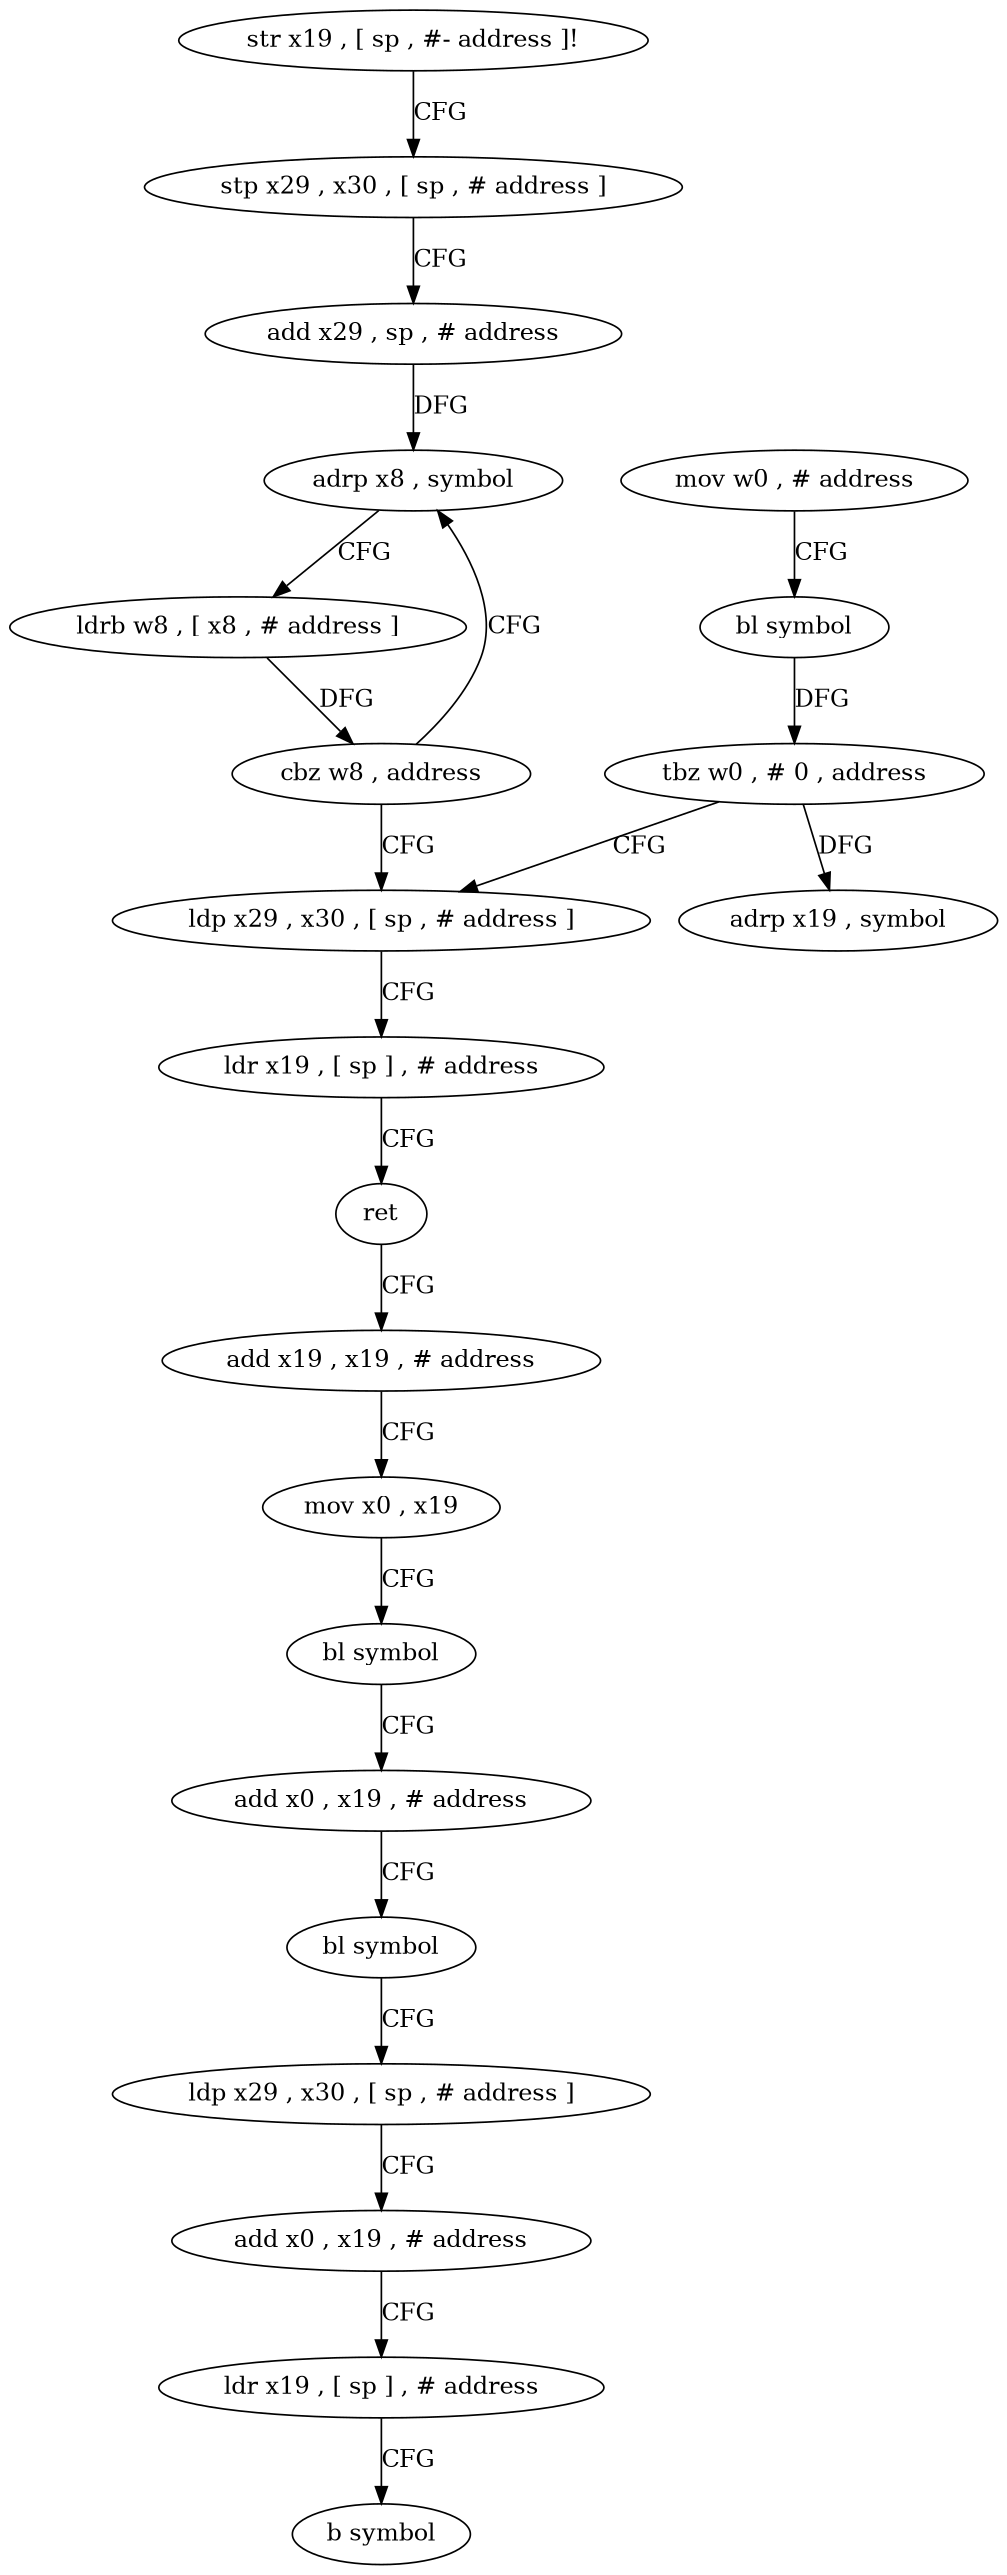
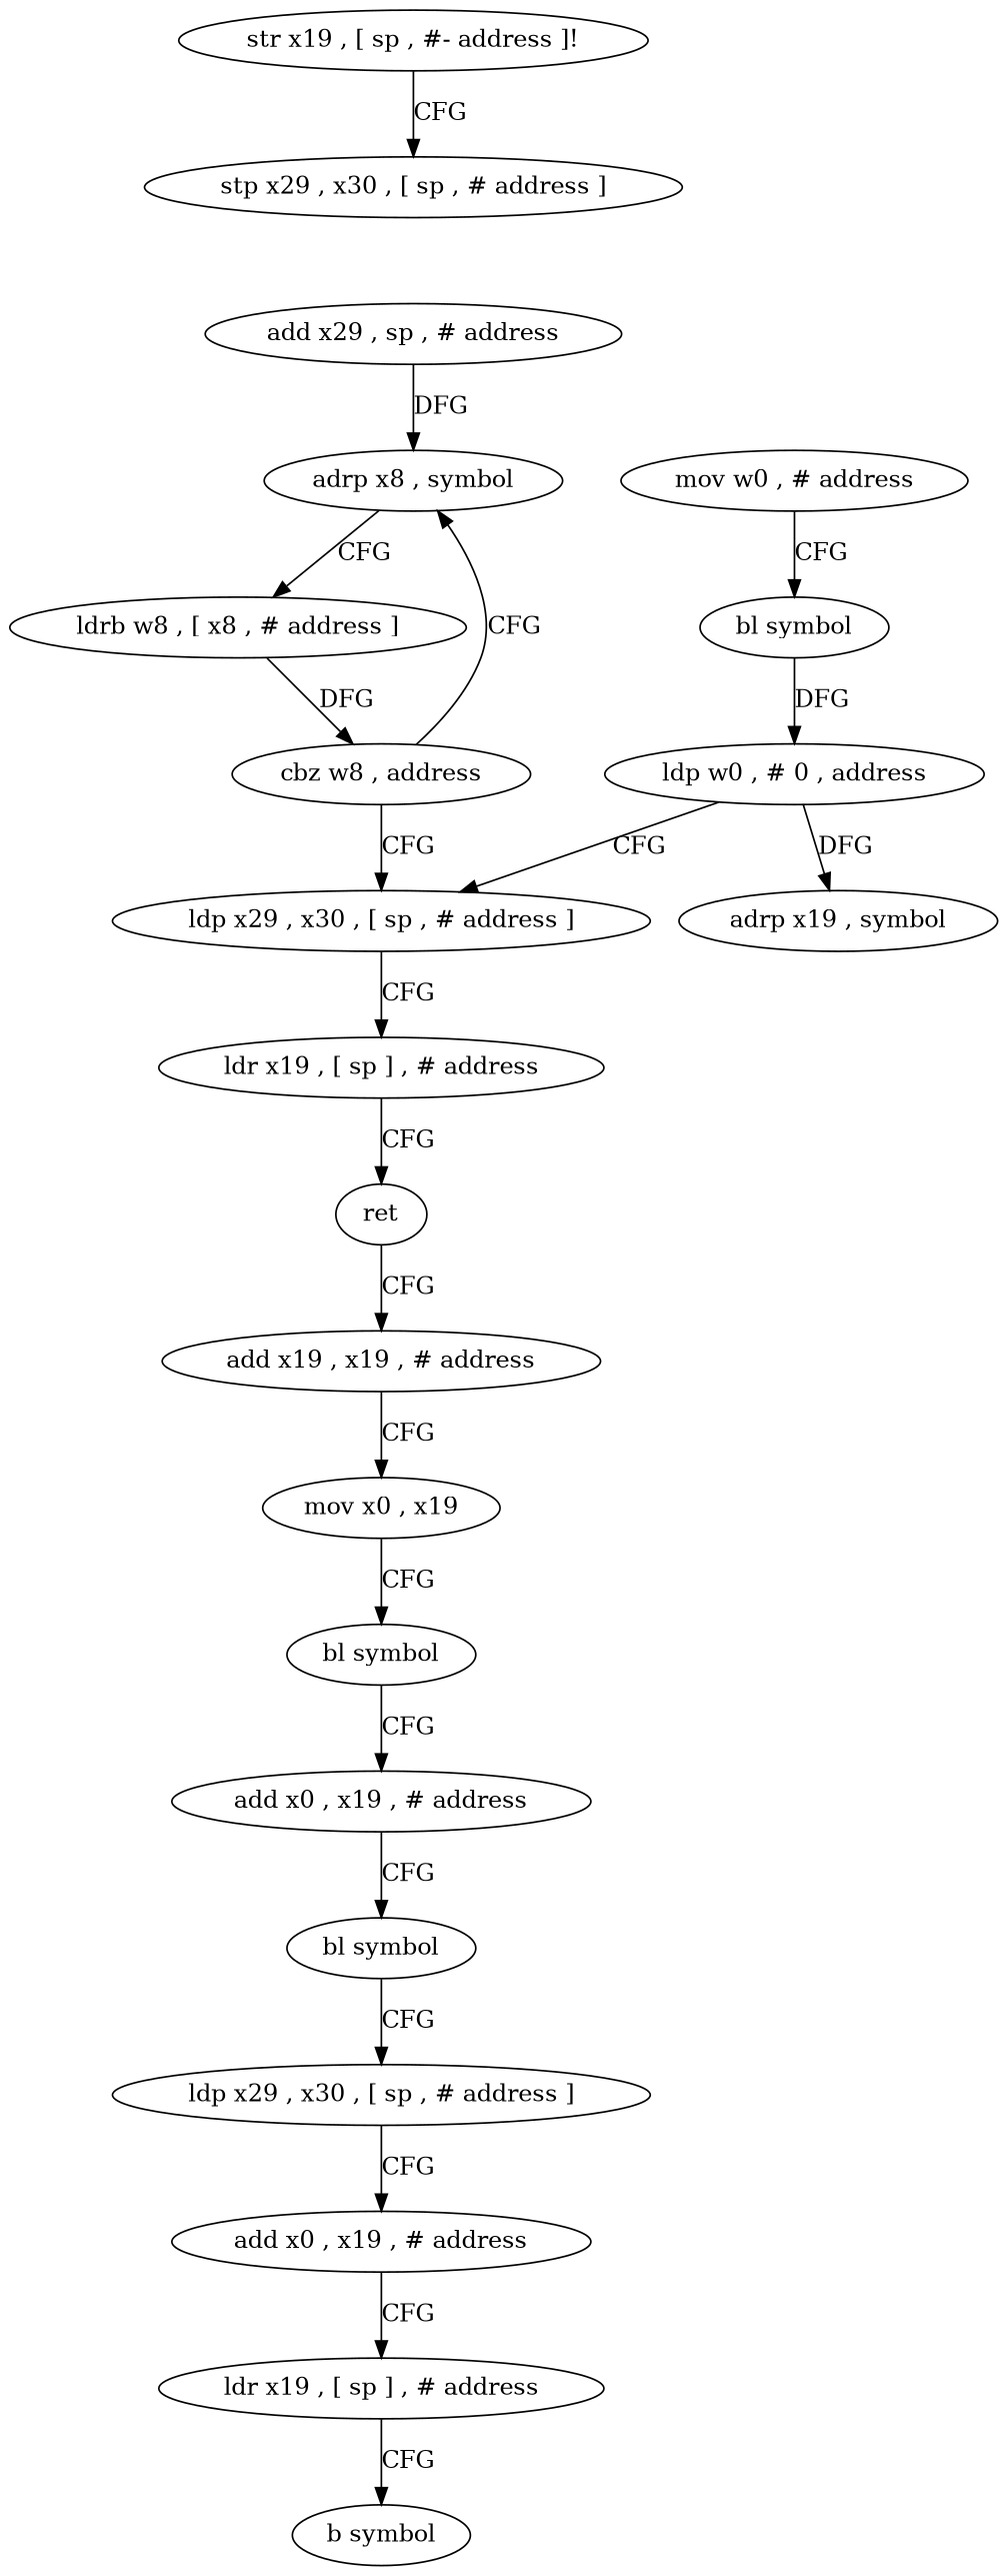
  digraph {
    n1 [label="str x19 , [ sp , #- address ]!"]
    n2 [label="stp x29 , x30 , [ sp , # address ]"]
    n3 [label="add x29 , sp , # address"]
    n4 [label="adrp x8 , symbol"]
    n5 [label="ldrb w8 , [ x8 , # address ]"]
    n6 [label="cbz w8 , address"]
    n7 [label="ldp x29 , x30 , [ sp , # address ]"]
    n8 [label="ldr x19 , [ sp ] , # address"]
    n9 [label="mov w0 , # address"]
    n10 [label="bl symbol"]
    n11 [label=ret]
-   n12 [label="tbz w0 , # 0 , address"]
+   n12 [label="ldp w0 , # 0 , address"]
    n13 [label="add x19 , x19 , # address"]
    n14 [label="adrp x19 , symbol"]
    n15 [label="mov x0 , x19"]
    n16 [label="bl symbol"]
    n17 [label="add x0 , x19 , # address"]
    n18 [label="bl symbol"]
    n19 [label="ldp x29 , x30 , [ sp , # address ]"]
    n20 [label="add x0 , x19 , # address"]
    n21 [label="ldr x19 , [ sp ] , # address"]
    n22 [label="b symbol"]
    n1 -> n2 [label=CFG]
-   n2 -> n3 [label=CFG]
    n3 -> n4 [label=DFG]
    n4 -> n5 [label=CFG]
    n5 -> n6 [label=DFG]
    n6 -> n4 [label=CFG]
    n6 -> n7 [label=CFG]
    n7 -> n8 [label=CFG]
    n8 -> n11 [label=CFG]
    n9 -> n10 [label=CFG]
    n10 -> n12 [label=DFG]
    n11 -> n13 [label=CFG]
    n12 -> n7 [label=CFG]
    n12 -> n14 [label=DFG]
    n13 -> n15 [label=CFG]
    n15 -> n16 [label=CFG]
    n16 -> n17 [label=CFG]
    n17 -> n18 [label=CFG]
    n18 -> n19 [label=CFG]
    n19 -> n20 [label=CFG]
    n20 -> n21 [label=CFG]
    n21 -> n22 [label=CFG]
  }
